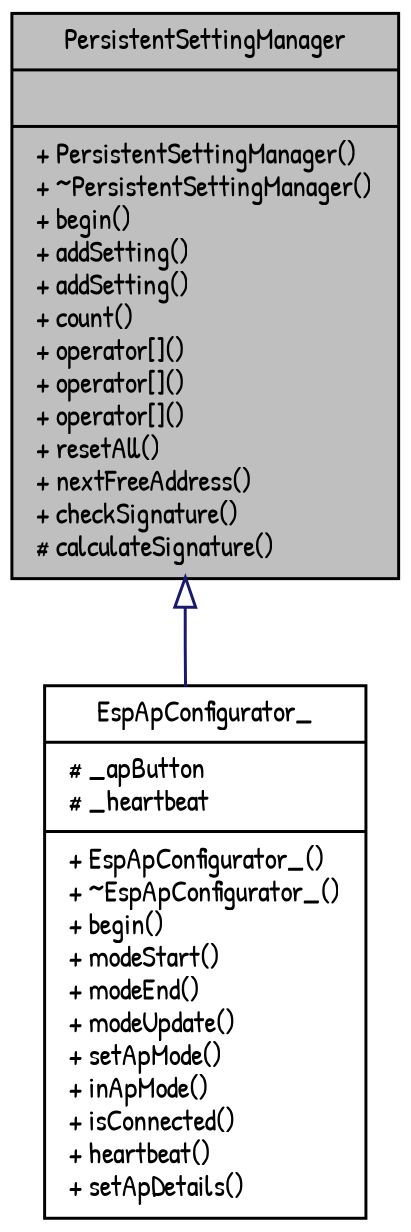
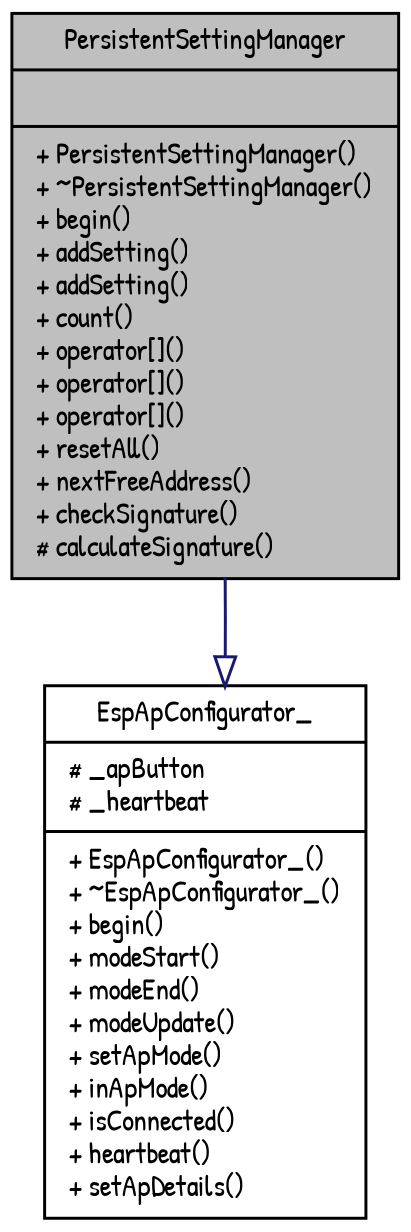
  digraph {
    fontname="Patrick Hand"
    node [color=black fontname="Patrick Hand" fontsize=10 shape=record style=filled]
    n1 [fillcolor=grey75 fontcolor=black height=0.2 label="{PersistentSettingManager\n||+ PersistentSettingManager()\l+ ~PersistentSettingManager()\l+ begin()\l+ addSetting()\l+ addSetting()\l+ count()\l+ operator[]()\l+ operator[]()\l+ operator[]()\l+ resetAll()\l+ nextFreeAddress()\l+ checkSignature()\l# calculateSignature()\l}" width=0.4]
    n2 [fillcolor=white height=0.2 label="{EspApConfigurator_\n|# _apButton\l# _heartbeat\l|+ EspApConfigurator_()\l+ ~EspApConfigurator_()\l+ begin()\l+ modeStart()\l+ modeEnd()\l+ modeUpdate()\l+ setApMode()\l+ inApMode()\l+ isConnected()\l+ heartbeat()\l+ setApDetails()\l}" width=0.4]
-   n1 -> n2 [arrowtail=onormal color=midnightblue dir=back fontname="Patrick Hand" fontsize=10 labelfontname=Helvetica labelfontsize=10 style=solid]
+   n2 -> n1 [arrowtail=onormal color=midnightblue dir=back fontname="Patrick Hand" fontsize=10 labelfontname=Helvetica labelfontsize=10 style=solid]
  }
